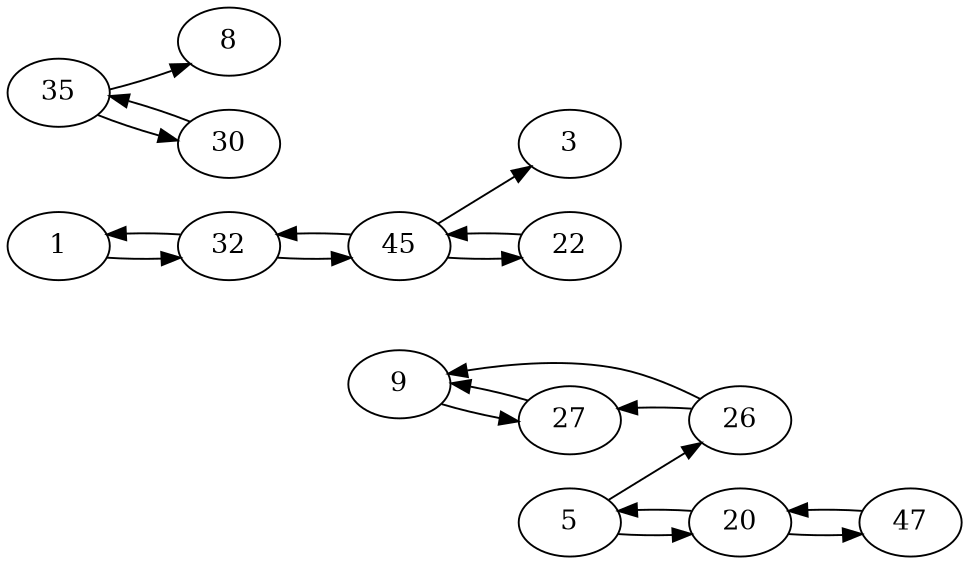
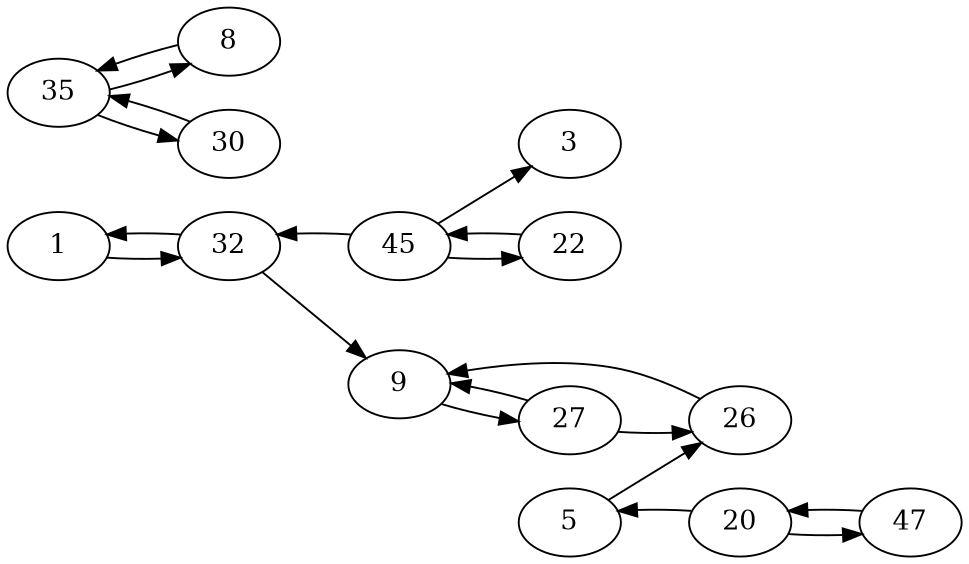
  digraph {
    rankdir=LR
    n1 [label=1]
    32
    45
    3
    22
    5
    20
    26
    47
    n10 [label=35]
    8
    n12 [label=30]
    9
    27
    n1 -> 32
    32 -> n1
-   32 -> 45
+   32 -> 9
    45 -> 32
    45 -> 3
    45 -> 22
    22 -> 45
-   5 -> 20
    5 -> 26
    20 -> 5
    20 -> 47
    26 -> 9
-   26 -> 27
+   27 -> 26
    47 -> 20
    n10 -> 8
    n10 -> n12
+   8 -> n10
    n12 -> n10
    9 -> 27
    27 -> 9
  }
